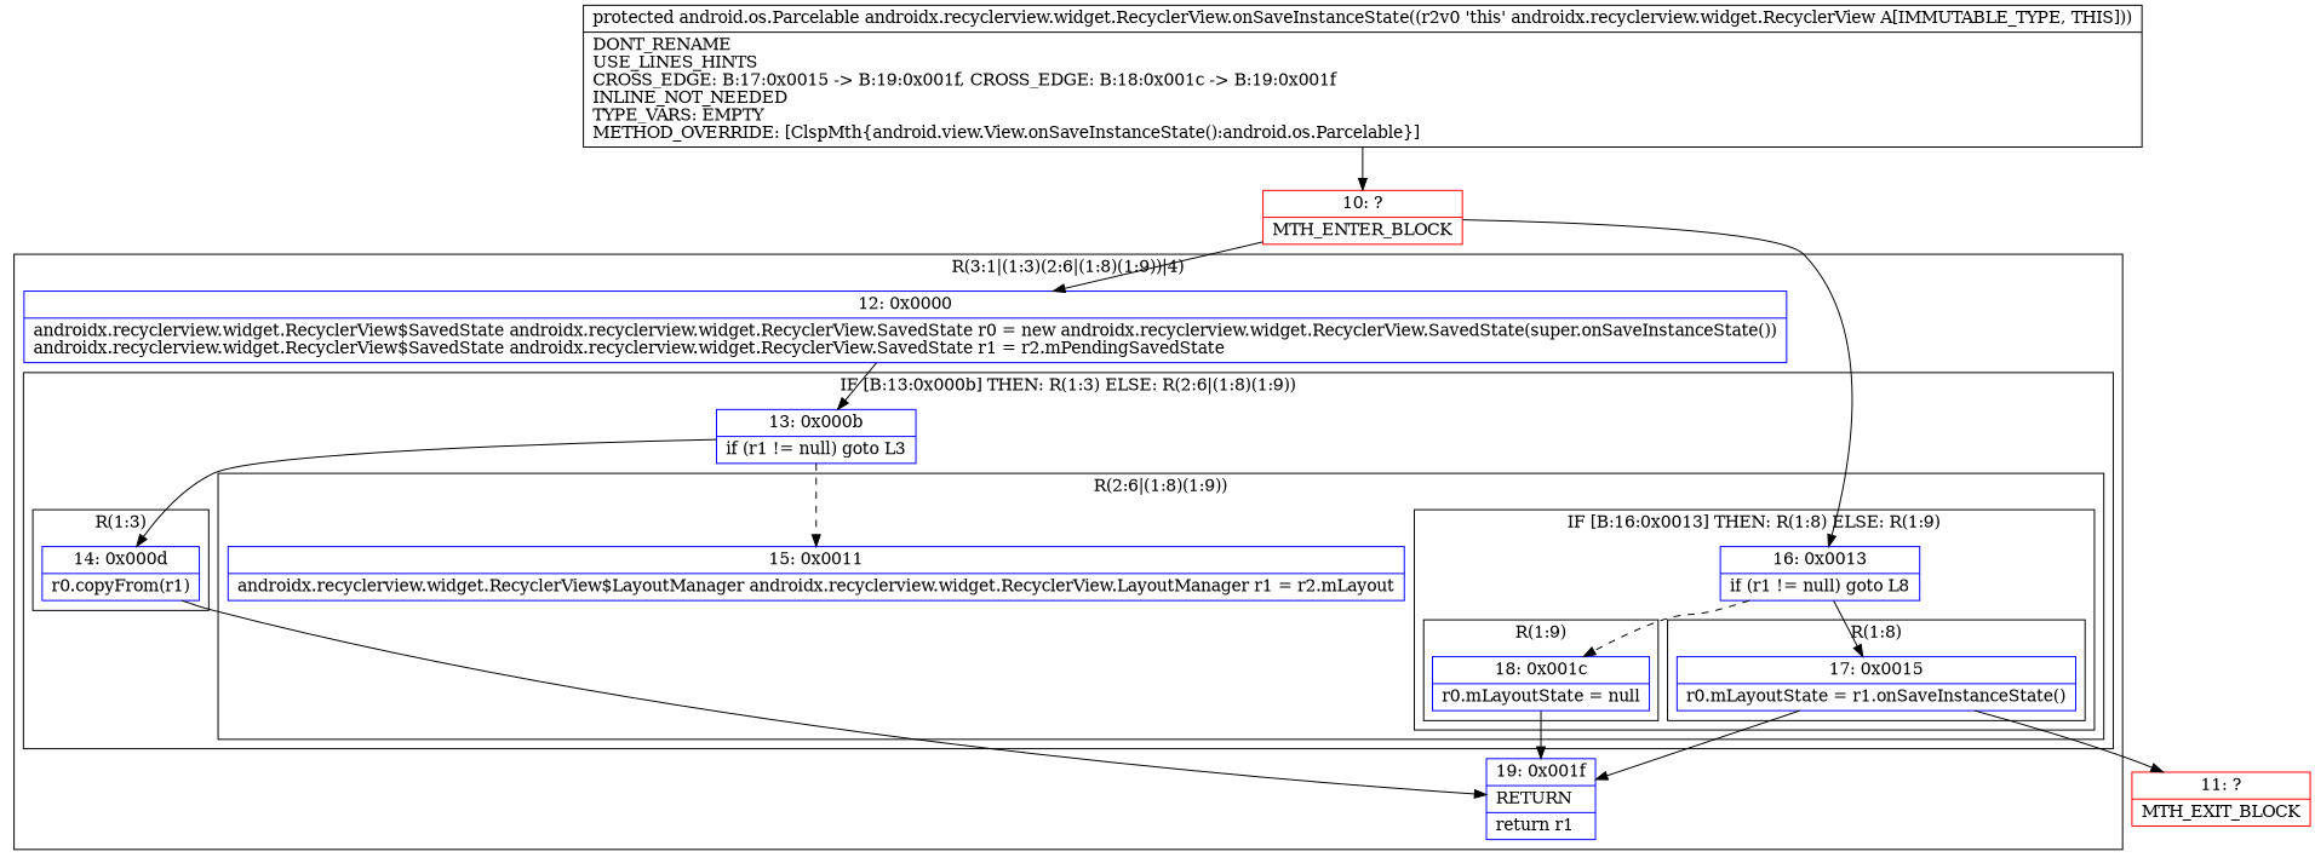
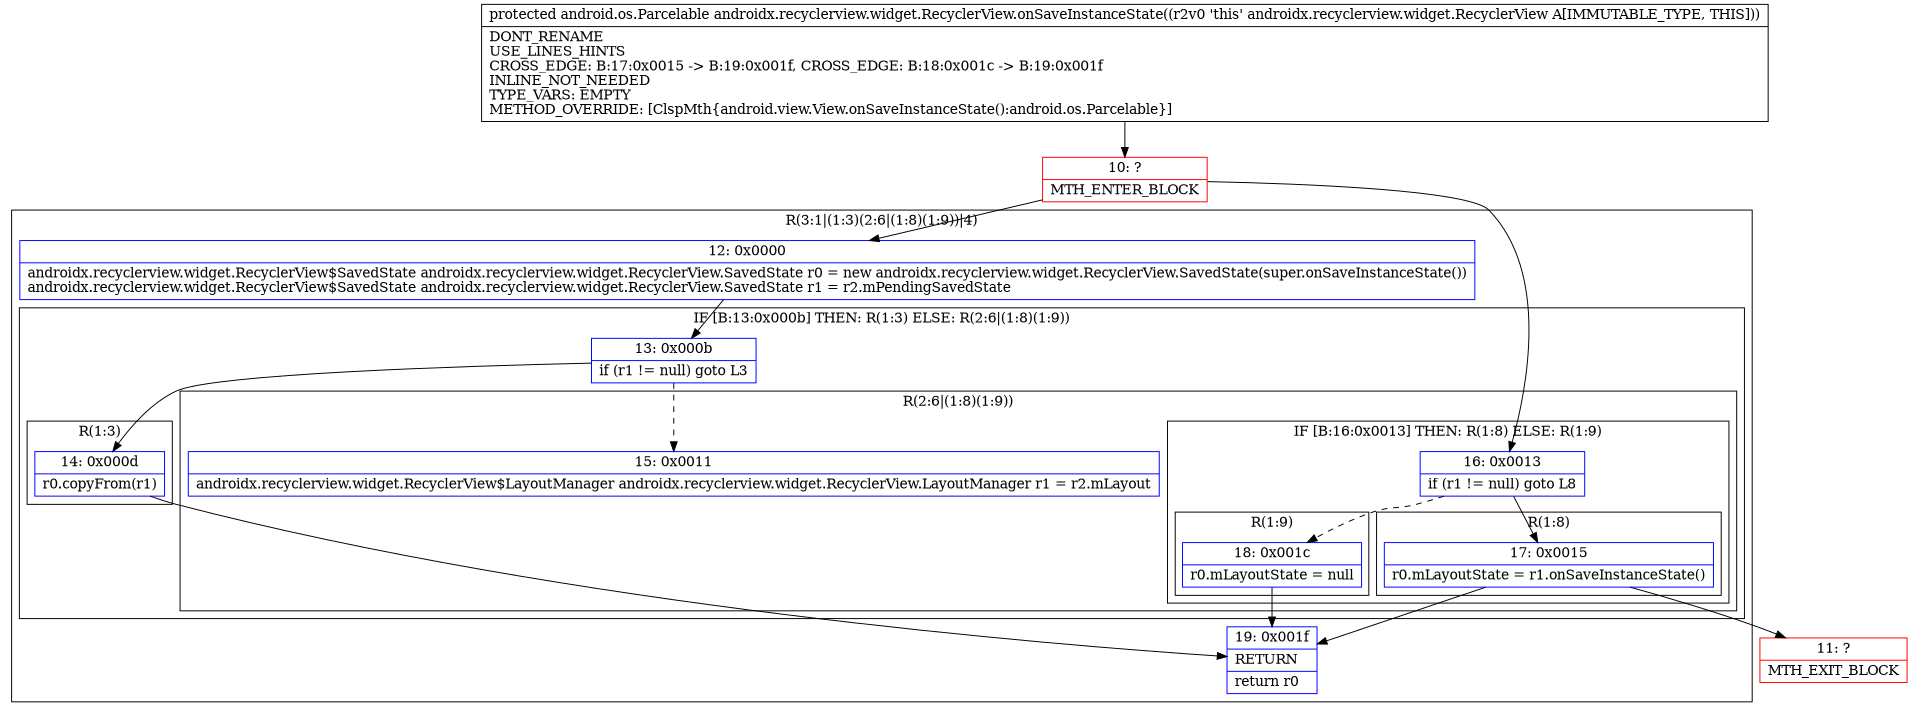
  digraph {
    node [color=blue shape=record]
    n1 [label="{14\:\ 0x000d|r0.copyFrom(r1)\l}"]
    n2 [label="{17\:\ 0x0015|r0.mLayoutState = r1.onSaveInstanceState()\l}"]
    n3 [label="{18\:\ 0x001c|r0.mLayoutState = null\l}"]
    n4 [label="{16\:\ 0x0013|if (r1 != null) goto L8\l}"]
    n5 [label="{15\:\ 0x0011|androidx.recyclerview.widget.RecyclerView$LayoutManager androidx.recyclerview.widget.RecyclerView.LayoutManager r1 = r2.mLayout\l}"]
    n6 [label="{13\:\ 0x000b|if (r1 != null) goto L3\l}"]
    n7 [label="{12\:\ 0x0000|androidx.recyclerview.widget.RecyclerView$SavedState androidx.recyclerview.widget.RecyclerView.SavedState r0 = new androidx.recyclerview.widget.RecyclerView.SavedState(super.onSaveInstanceState())\landroidx.recyclerview.widget.RecyclerView$SavedState androidx.recyclerview.widget.RecyclerView.SavedState r1 = r2.mPendingSavedState\l}"]
-   n8 [label="{19\:\ 0x001f|RETURN\l|return r1\l}"]
+   n8 [label="{19\:\ 0x001f|RETURN\l|return r0\l}"]
    n9 [color=red label="{11\:\ ?|MTH_EXIT_BLOCK\l}"]
    n10 [color=red label="{10\:\ ?|MTH_ENTER_BLOCK\l}"]
    n11 [label="{protected android.os.Parcelable androidx.recyclerview.widget.RecyclerView.onSaveInstanceState((r2v0 'this' androidx.recyclerview.widget.RecyclerView A[IMMUTABLE_TYPE, THIS]))  | DONT_RENAME\lUSE_LINES_HINTS\lCROSS_EDGE: B:17:0x0015 \-\> B:19:0x001f, CROSS_EDGE: B:18:0x001c \-\> B:19:0x001f\lINLINE_NOT_NEEDED\lTYPE_VARS: EMPTY\lMETHOD_OVERRIDE: [ClspMth\{android.view.View.onSaveInstanceState():android.os.Parcelable\}]\l}" color=""]
    subgraph cluster_1 {
      label="R(3:1|(1:3)(2:6|(1:8)(1:9))|4)"
      n7
      n8
      subgraph cluster_2 {
        label="IF [B:13:0x000b] THEN: R(1:3) ELSE: R(2:6|(1:8)(1:9))"
        n6
        subgraph cluster_3 {
          label="R(1:3)"
          n1
        }
        subgraph cluster_4 {
          label="R(2:6|(1:8)(1:9))"
          n5
          subgraph cluster_5 {
            label="IF [B:16:0x0013] THEN: R(1:8) ELSE: R(1:9)"
            n4
            subgraph cluster_6 {
              label="R(1:8)"
              n2
            }
            subgraph cluster_7 {
              label="R(1:9)"
              n3
            }
          }
        }
      }
    }
    n1 -> n8
    n2 -> n8
    n2 -> n9
    n3 -> n8
    n4 -> n2
    n4 -> n3 [style=dashed]
    n6 -> n1
    n6 -> n5 [style=dashed]
    n7 -> n6
    n10 -> n4
    n10 -> n7
    n11 -> n10
  }
